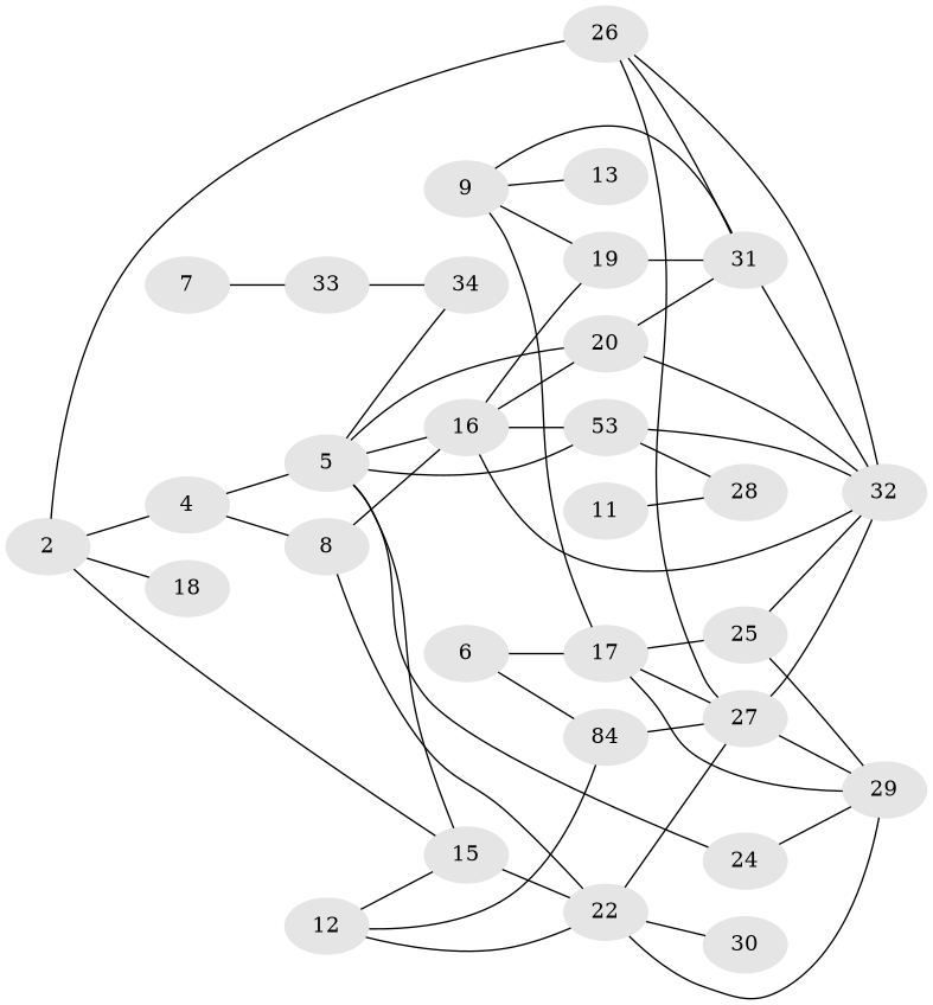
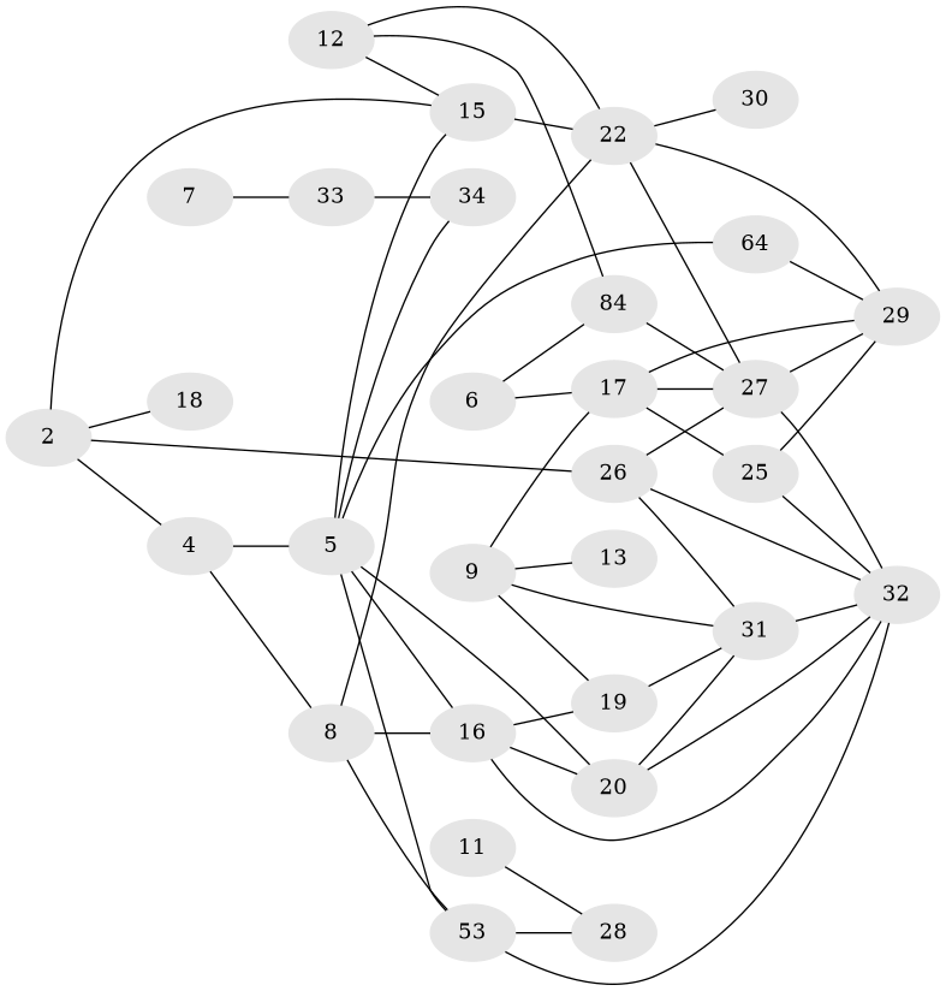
  graph {
    rankdir=LR
    node [color=gray90 style=filled]
    edge [weight=1.0]
    2
    4
    15
    18
    26
    5
    8
    22
    32
    27
    31
    16
    20
    n14 [label=53]
-   24
+   24 [label=64]
    34
    19
    28
    29
    n20 [label=84]
    6
    17
    25
    7
    33
    30
    9
    13
    11
    12
    2 -- 4
    2 -- 15
    2 -- 18
    2 -- 26
    4 -- 5
    4 -- 8
    15 -- 22
    26 -- 32
    26 -- 27
    26 -- 31
    5 -- 15 [weight=2.0]
    5 -- 16
    5 -- 20
    5 -- n14
    5 -- 24
    5 -- 34
    8 -- 22
    8 -- 16 [weight=2.0]
-   16 -- n14
+   8 -- n14
    22 -- 27
    22 -- 29
    22 -- 30
    27 -- 32 [weight=2.0]
    27 -- 29
    31 -- 32
    16 -- 32
    16 -- 20 [weight=2.0]
    16 -- 19
    20 -- 32
    20 -- 31
    n14 -- 32
    n14 -- 28
    24 -- 29
    19 -- 31
    n20 -- 27 [weight=2.0]
    6 -- n20
    6 -- 17 [weight=2.0]
    17 -- 27
    17 -- 29
    17 -- 25
    25 -- 32
    25 -- 29
    7 -- 33
    33 -- 34
    9 -- 31
    9 -- 19
    9 -- 17
    9 -- 13
    11 -- 28
    12 -- 15
    12 -- 22
    12 -- n20
  }
